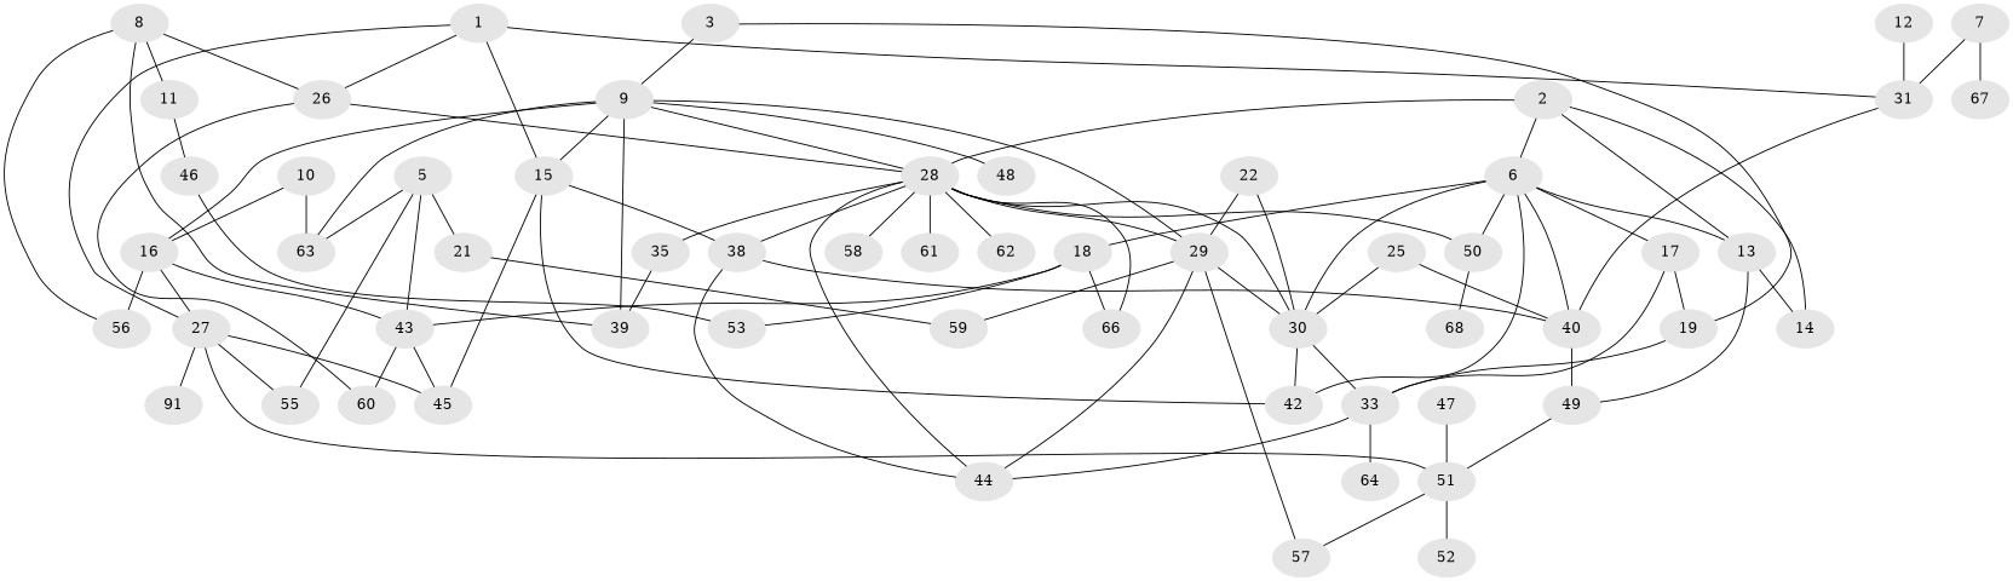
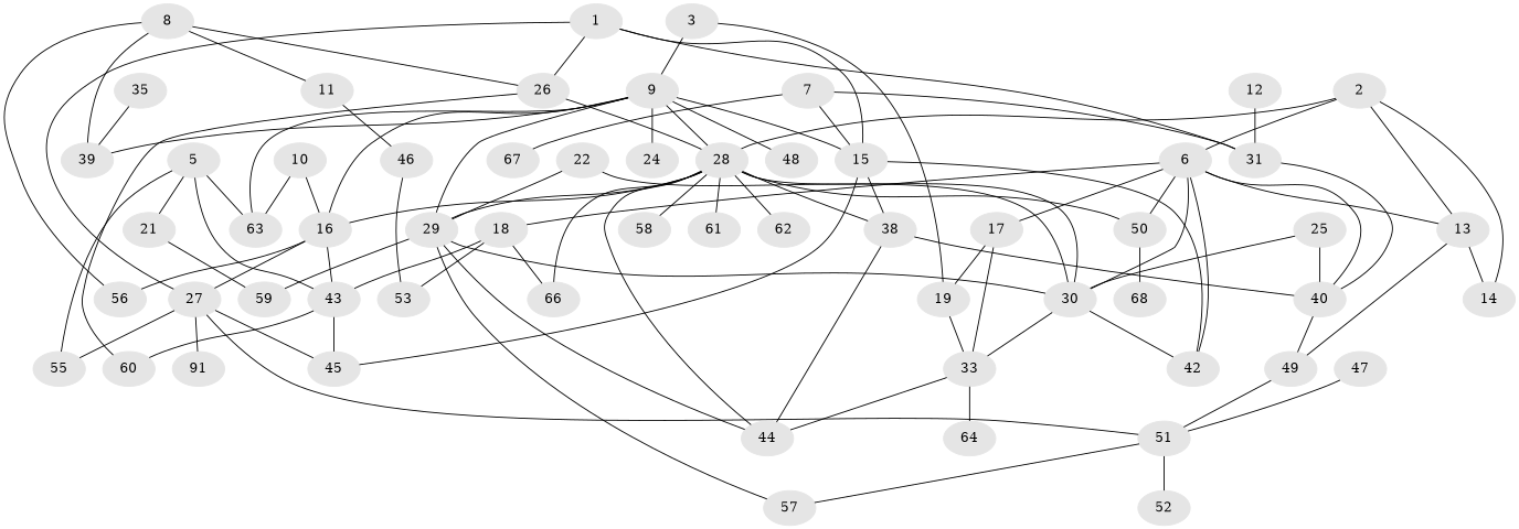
  graph {
    node [color=gray90 style=filled]
    edge [weight=1.0]
    1
    15
    26
    27
    31
    42
    38
    45
    28
    60
    55
    n12 [label=91]
    51
    40
    2
    6
    13
    14
    17
    18
    30
    50
    49
    29
    66
    35
    44
    58
    61
    62
    3
    9
    19
    63
    39
    16
+   24
    48
    33
    5
    21
    43
    59
    53
    68
    7
    67
    8
    11
    56
    46
    57
    10
    12
    64
    22
    25
    52
    47
    1 -- 15
    1 -- 26
    1 -- 27
    1 -- 31
    15 -- 42
    15 -- 38
    15 -- 45
    26 -- 28
    26 -- 60
    27 -- 45
    27 -- 55
    27 -- n12
    27 -- 51
    31 -- 40
    38 -- 40
    38 -- 44
    28 -- 38
    28 -- 30
    28 -- 50 [weight=2.0]
    28 -- 29
    28 -- 66
-   28 -- 35
+   28 -- 16
    28 -- 44
    28 -- 58
    28 -- 61 [weight=2.0]
    28 -- 62
    51 -- 57
    51 -- 52
    40 -- 49
    2 -- 28
    2 -- 6
    2 -- 13
    2 -- 14
    6 -- 42
    6 -- 40
    6 -- 13
    6 -- 17
    6 -- 18 [weight=2.0]
    6 -- 30
    6 -- 50
    13 -- 14
    13 -- 49
    17 -- 19
    17 -- 33
    18 -- 66
    18 -- 43
    18 -- 53
    30 -- 42
    30 -- 33
    50 -- 68
    49 -- 51
    29 -- 30
    29 -- 44
    29 -- 59
    29 -- 57
    35 -- 39
    3 -- 9
    3 -- 19
    9 -- 15
    9 -- 28
    9 -- 29
    9 -- 63
    9 -- 39
    9 -- 16
+   9 -- 24
    9 -- 48
    19 -- 33
    16 -- 27
    16 -- 43
    16 -- 56
    33 -- 44
    33 -- 64
    5 -- 55
    5 -- 63
    5 -- 21
    5 -- 43
    21 -- 59
    43 -- 45
    43 -- 60
+   7 -- 15
    7 -- 31
    7 -- 67
    8 -- 26
    8 -- 39
    8 -- 11
    8 -- 56
    11 -- 46
    46 -- 53
    10 -- 63
    10 -- 16
    12 -- 31
    22 -- 30
    22 -- 29
    25 -- 40
    25 -- 30
    47 -- 51
  }
